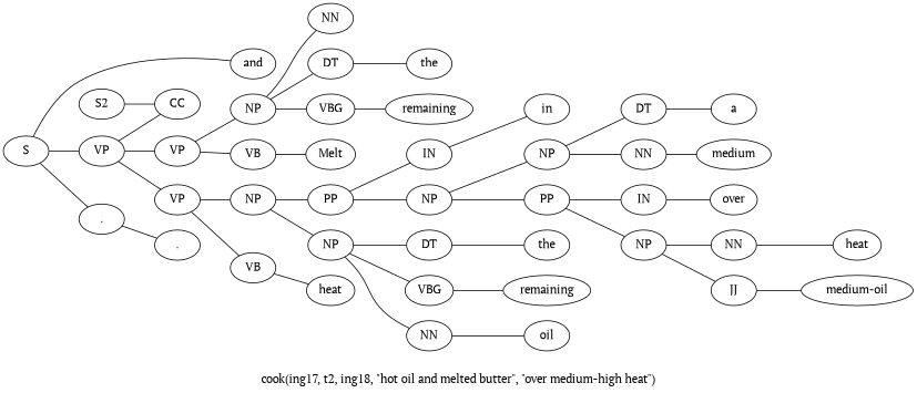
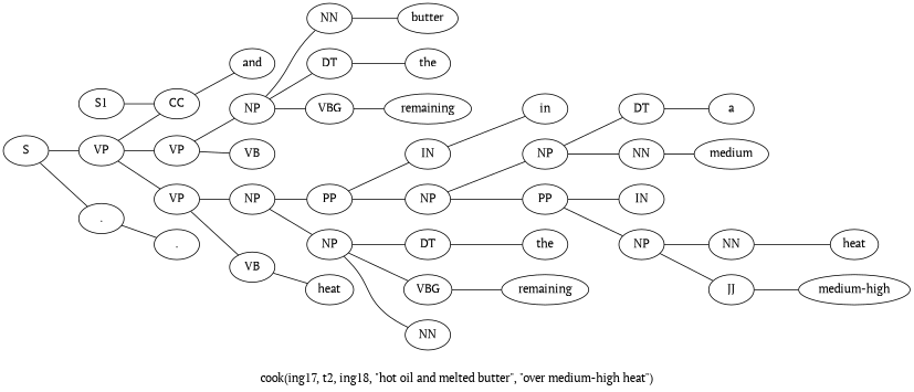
  graph {
    fontname="PT Serif"
    label="cook(ing17, t2, ing18, \"hot oil and melted butter\", \"over medium-high heat\")"
    rankdir=LR
    node [fontname="PT Serif"]
    edge [fontname="PT Serif"]
-   n1 [label=S2]
+   n1 [label=S1]
    n2 [label=CC]
    n3 [label=S]
    n4 [label=VP]
    n5 [label="."]
    n6 [label=VP]
    n7 [label=VP]
    n8 [label="."]
    n9 [label=VB]
    n10 [label=NP]
    n11 [label=and]
    n12 [label=VB]
    n13 [label=NP]
-   n14 [label=Melt]
    n15 [label=DT]
    n16 [label=VBG]
    n17 [label=NN]
    n18 [label=the]
    n19 [label=remaining]
+   n20 [label=butter]
    n21 [label=heat]
    n22 [label=NP]
    n23 [label=PP]
    n24 [label=DT]
    n25 [label=VBG]
    n26 [label=NN]
    n27 [label=IN]
    n28 [label=NP]
    n29 [label=the]
    n30 [label=remaining]
-   n31 [label=oil]
    n32 [label=in]
    n33 [label=NP]
    n34 [label=PP]
    n35 [label=DT]
    n36 [label=NN]
    n37 [label=IN]
    n38 [label=NP]
    n39 [label=a]
    n40 [label=medium]
-   n41 [label=over]
    n42 [label=JJ]
    n43 [label=NN]
-   n44 [label="medium-oil"]
+   n44 [label="medium-high"]
    n45 [label=heat]
    n1 -- n2
-   n3 -- n11
+   n2 -- n11
    n3 -- n4
    n3 -- n5
    n4 -- n2
    n4 -- n6
    n4 -- n7
    n5 -- n8
    n6 -- n9
    n6 -- n10
    n7 -- n12
    n7 -- n13
-   n9 -- n14
    n10 -- n15
    n10 -- n16
    n10 -- n17
    n12 -- n21
    n13 -- n22
    n13 -- n23
    n15 -- n18
    n16 -- n19
+   n17 -- n20
    n22 -- n24
    n22 -- n25
    n22 -- n26
    n23 -- n27
    n23 -- n28
    n24 -- n29
    n25 -- n30
-   n26 -- n31
    n27 -- n32
    n28 -- n33
    n28 -- n34
    n33 -- n35
    n33 -- n36
    n34 -- n37
    n34 -- n38
    n35 -- n39
    n36 -- n40
-   n37 -- n41
    n38 -- n42
    n38 -- n43
    n42 -- n44
    n43 -- n45
  }
